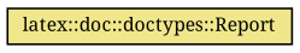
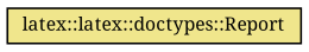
  digraph {
    rankdir=LR
    fontname="Noto Serif"
-   n1 [color=black fillcolor=khaki fontname="Noto Serif" fontsize=10 height=0.2 label="latex::doc::doctypes::Report" shape=record style=filled width=0.4]
+   n1 [color=black fillcolor=khaki fontname="Noto Serif" fontsize=10 height=0.2 label="latex::latex::doctypes::Report" shape=record style=filled width=0.4]
  }
